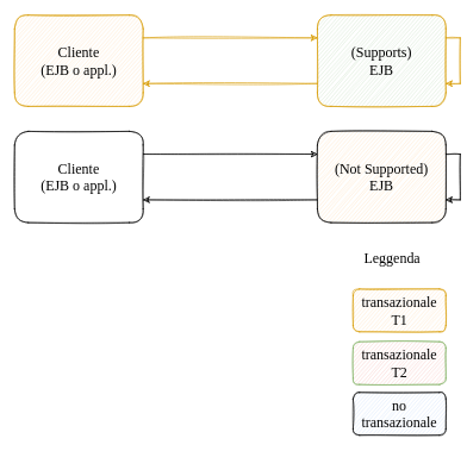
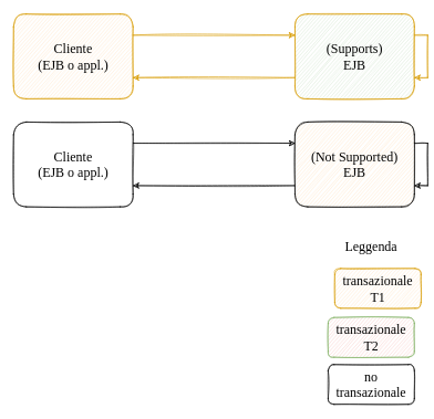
  <mxCell id="0" />
  <mxCell id="1" parent="0" />
  <mxCell id="2" style="edgeStyle=orthogonalEdgeStyle;rounded=0;orthogonalLoop=1;jettySize=auto;html=1;exitX=1;exitY=0.25;exitDx=0;exitDy=0;entryX=0;entryY=0.25;entryDx=0;entryDy=0;sketch=1;fillColor=#ffe6cc;strokeColor=#d79b00;" parent="1" source="3" target="5" edge="1"><mxGeometry relative="1" as="geometry" /></mxCell>
  <mxCell id="3" value="&lt;div&gt;Cliente&lt;/div&gt;&lt;div&gt;(EJB o appl.)&lt;br&gt;&lt;/div&gt;" style="rounded=1;whiteSpace=wrap;html=1;sketch=1;hachureGap=4;fontFamily=Architects Daughter;fontSource=https%3A%2F%2Ffonts.googleapis.com%2Fcss%3Ffamily%3DArchitects%2BDaughter;fontSize=20;fillColor=#ffe6cc;strokeColor=#d79b00;" parent="1" vertex="1"><mxGeometry x="20" y="20" width="180" height="128" as="geometry" /></mxCell>
  <mxCell id="4" style="edgeStyle=orthogonalEdgeStyle;rounded=0;sketch=1;orthogonalLoop=1;jettySize=auto;html=1;exitX=0;exitY=0.75;exitDx=0;exitDy=0;entryX=1;entryY=0.75;entryDx=0;entryDy=0;fillColor=#ffe6cc;strokeColor=#d79b00;" parent="1" source="5" target="3" edge="1"><mxGeometry relative="1" as="geometry" /></mxCell>
  <mxCell id="5" value="&lt;div&gt;(Supports)&lt;/div&gt;&lt;div&gt;EJB&lt;br&gt;&lt;/div&gt;" style="rounded=1;whiteSpace=wrap;html=1;sketch=1;hachureGap=4;fontFamily=Architects Daughter;fontSource=https%3A%2F%2Ffonts.googleapis.com%2Fcss%3Ffamily%3DArchitects%2BDaughter;fontSize=20;fillColor=#d5e8d4;strokeColor=#d79b00;" parent="1" vertex="1"><mxGeometry x="444" y="20" width="180" height="128" as="geometry" /></mxCell>
- <mxCell id="6" value="transazionale T1" style="rounded=1;whiteSpace=wrap;html=1;sketch=1;fontSize=20;fontFamily=Architects Daughter;fontSource=https%3A%2F%2Ffonts.googleapis.com%2Fcss%3Ffamily%3DArchitects%2BDaughter;fillColor=#ffe6cc;strokeColor=#d79b00;" parent="1" vertex="1"><mxGeometry x="494" y="404" width="130" height="60" as="geometry" /></mxCell>
+ <mxCell id="6" value="transazionale T1" style="rounded=1;whiteSpace=wrap;html=1;sketch=1;fontSize=20;fontFamily=Architects Daughter;fontSource=https%3A%2F%2Ffonts.googleapis.com%2Fcss%3Ffamily%3DArchitects%2BDaughter;fillColor=#ffe6cc;strokeColor=#d79b00;" parent="1" vertex="1"><mxGeometry x="504" y="404" width="130" height="60" as="geometry" /></mxCell>
  <mxCell id="7" value="transazionale T2" style="rounded=1;whiteSpace=wrap;html=1;sketch=1;fontSize=20;fontFamily=Architects Daughter;fontSource=https%3A%2F%2Ffonts.googleapis.com%2Fcss%3Ffamily%3DArchitects%2BDaughter;fillColor=#f8cecc;strokeColor=#82b366;" parent="1" vertex="1"><mxGeometry x="494" y="478" width="130" height="60" as="geometry" /></mxCell>
- <mxCell id="8" value="no transazionale" style="rounded=1;whiteSpace=wrap;html=1;sketch=1;fontSize=20;fontFamily=Architects Daughter;fontSource=https%3A%2F%2Ffonts.googleapis.com%2Fcss%3Ffamily%3DArchitects%2BDaughter;fillColor=#dae8fc;" parent="1" vertex="1"><mxGeometry x="494" y="549" width="130" height="60" as="geometry" /></mxCell>
- <mxCell id="9" value="Leggenda" style="text;html=1;strokeColor=none;fillColor=none;align=center;verticalAlign=middle;whiteSpace=wrap;rounded=0;sketch=1;fontFamily=Architects Daughter;fontSource=https%3A%2F%2Ffonts.googleapis.com%2Fcss%3Ffamily%3DArchitects%2BDaughter;fontSize=20;" parent="1" vertex="1"><mxGeometry x="519" y="345" width="60" height="30" as="geometry" /></mxCell>
+ <mxCell id="8" value="no transazionale" style="rounded=1;whiteSpace=wrap;html=1;sketch=1;fontSize=20;fontFamily=Architects Daughter;fontSource=https%3A%2F%2Ffonts.googleapis.com%2Fcss%3Ffamily%3DArchitects%2BDaughter;" parent="1" vertex="1"><mxGeometry x="494" y="549" width="130" height="60" as="geometry" /></mxCell>
+ <mxCell id="9" value="Leggenda" style="text;html=1;strokeColor=none;fillColor=none;align=center;verticalAlign=middle;whiteSpace=wrap;rounded=0;sketch=1;fontFamily=Architects Daughter;fontSource=https%3A%2F%2Ffonts.googleapis.com%2Fcss%3Ffamily%3DArchitects%2BDaughter;fontSize=20;" parent="1" vertex="1"><mxGeometry x="529" y="355" width="60" height="30" as="geometry" /></mxCell>
  <mxCell id="10" style="edgeStyle=orthogonalEdgeStyle;rounded=0;sketch=1;orthogonalLoop=1;jettySize=auto;html=1;exitX=1;exitY=0.25;exitDx=0;exitDy=0;entryX=1;entryY=0.75;entryDx=0;entryDy=0;fontFamily=Architects Daughter;fontSource=https%3A%2F%2Ffonts.googleapis.com%2Fcss%3Ffamily%3DArchitects%2BDaughter;fontSize=20;fillColor=#ffe6cc;strokeColor=#d79b00;" parent="1" source="5" target="5" edge="1"><mxGeometry relative="1" as="geometry" /></mxCell>
  <mxCell id="11" style="edgeStyle=orthogonalEdgeStyle;rounded=0;orthogonalLoop=1;jettySize=auto;html=1;exitX=1;exitY=0.25;exitDx=0;exitDy=0;entryX=0;entryY=0.25;entryDx=0;entryDy=0;sketch=1;" parent="1" source="12" target="14" edge="1"><mxGeometry relative="1" as="geometry" /></mxCell>
  <mxCell id="12" value="&lt;div&gt;Cliente&lt;/div&gt;&lt;div&gt;(EJB o appl.)&lt;br&gt;&lt;/div&gt;" style="rounded=1;whiteSpace=wrap;html=1;sketch=1;hachureGap=4;fontFamily=Architects Daughter;fontSource=https%3A%2F%2Ffonts.googleapis.com%2Fcss%3Ffamily%3DArchitects%2BDaughter;fontSize=20;" parent="1" vertex="1"><mxGeometry x="20" y="183" width="180" height="128" as="geometry" /></mxCell>
  <mxCell id="13" style="edgeStyle=orthogonalEdgeStyle;rounded=0;sketch=1;orthogonalLoop=1;jettySize=auto;html=1;exitX=0;exitY=0.75;exitDx=0;exitDy=0;entryX=1;entryY=0.75;entryDx=0;entryDy=0;" parent="1" source="14" target="12" edge="1"><mxGeometry relative="1" as="geometry" /></mxCell>
  <mxCell id="14" value="&lt;div&gt;(Not Supported)&lt;/div&gt;&lt;div&gt;EJB&lt;br&gt;&lt;/div&gt;" style="rounded=1;whiteSpace=wrap;html=1;sketch=1;hachureGap=4;fontFamily=Architects Daughter;fontSource=https%3A%2F%2Ffonts.googleapis.com%2Fcss%3Ffamily%3DArchitects%2BDaughter;fontSize=20;fillColor=#ffe6cc;" parent="1" vertex="1"><mxGeometry x="444" y="183" width="180" height="128" as="geometry" /></mxCell>
  <mxCell id="15" style="edgeStyle=orthogonalEdgeStyle;rounded=0;sketch=1;orthogonalLoop=1;jettySize=auto;html=1;exitX=1;exitY=0.25;exitDx=0;exitDy=0;entryX=1;entryY=0.75;entryDx=0;entryDy=0;fontFamily=Architects Daughter;fontSource=https%3A%2F%2Ffonts.googleapis.com%2Fcss%3Ffamily%3DArchitects%2BDaughter;fontSize=20;" parent="1" source="14" target="14" edge="1"><mxGeometry relative="1" as="geometry" /></mxCell>
